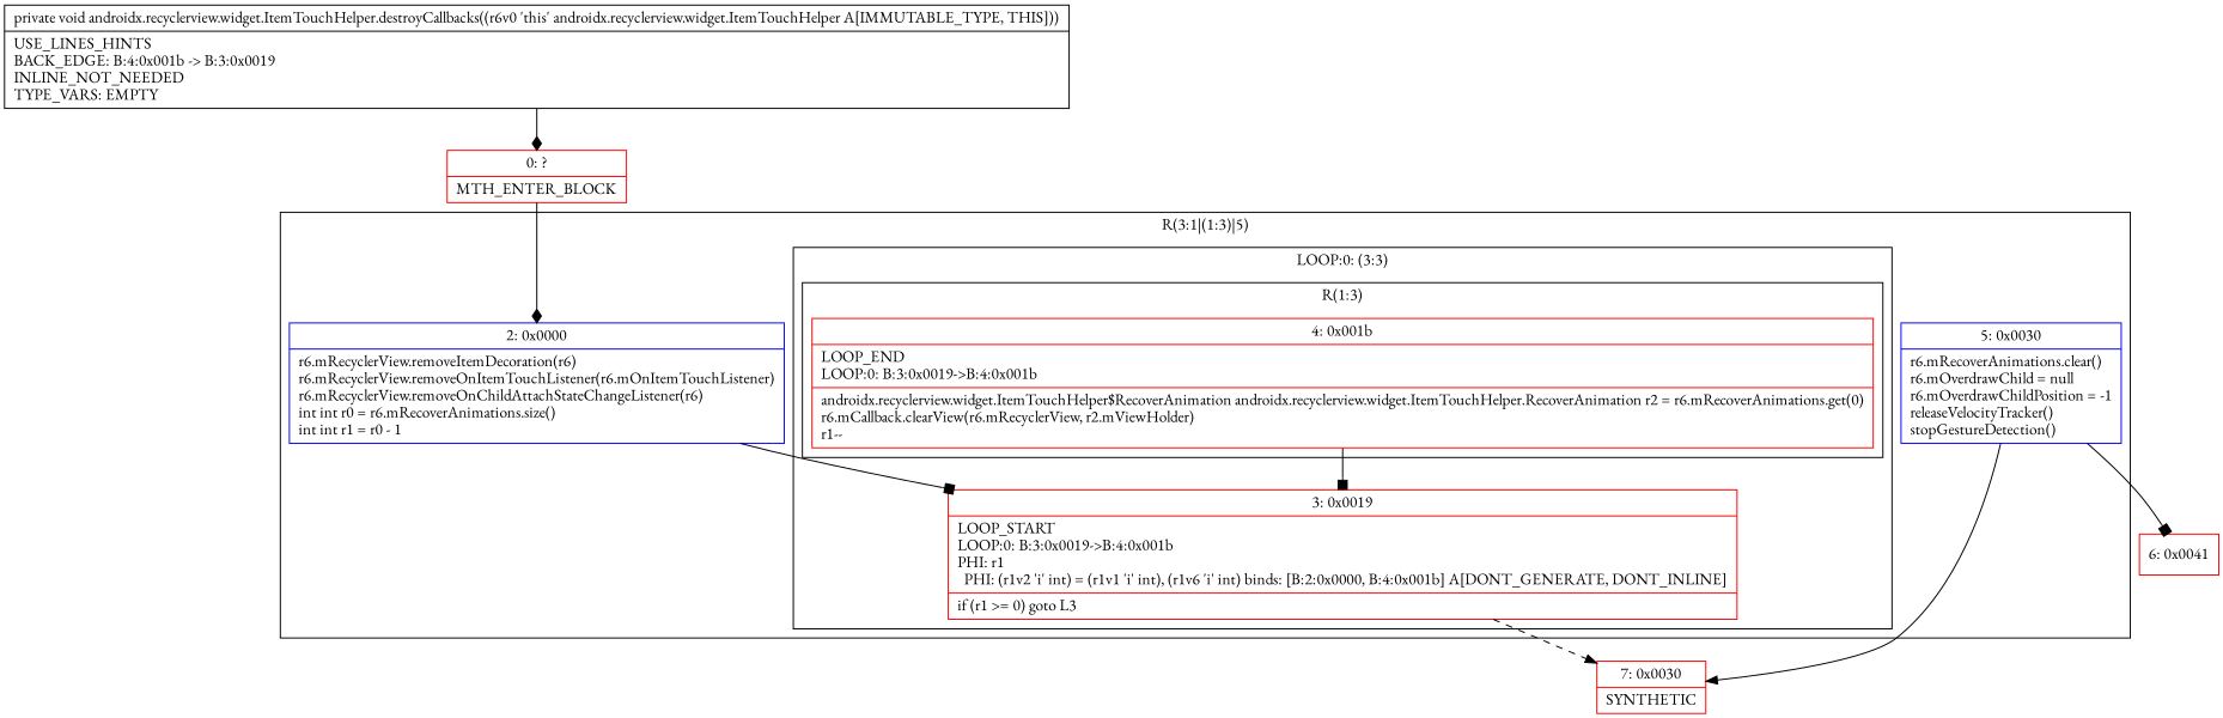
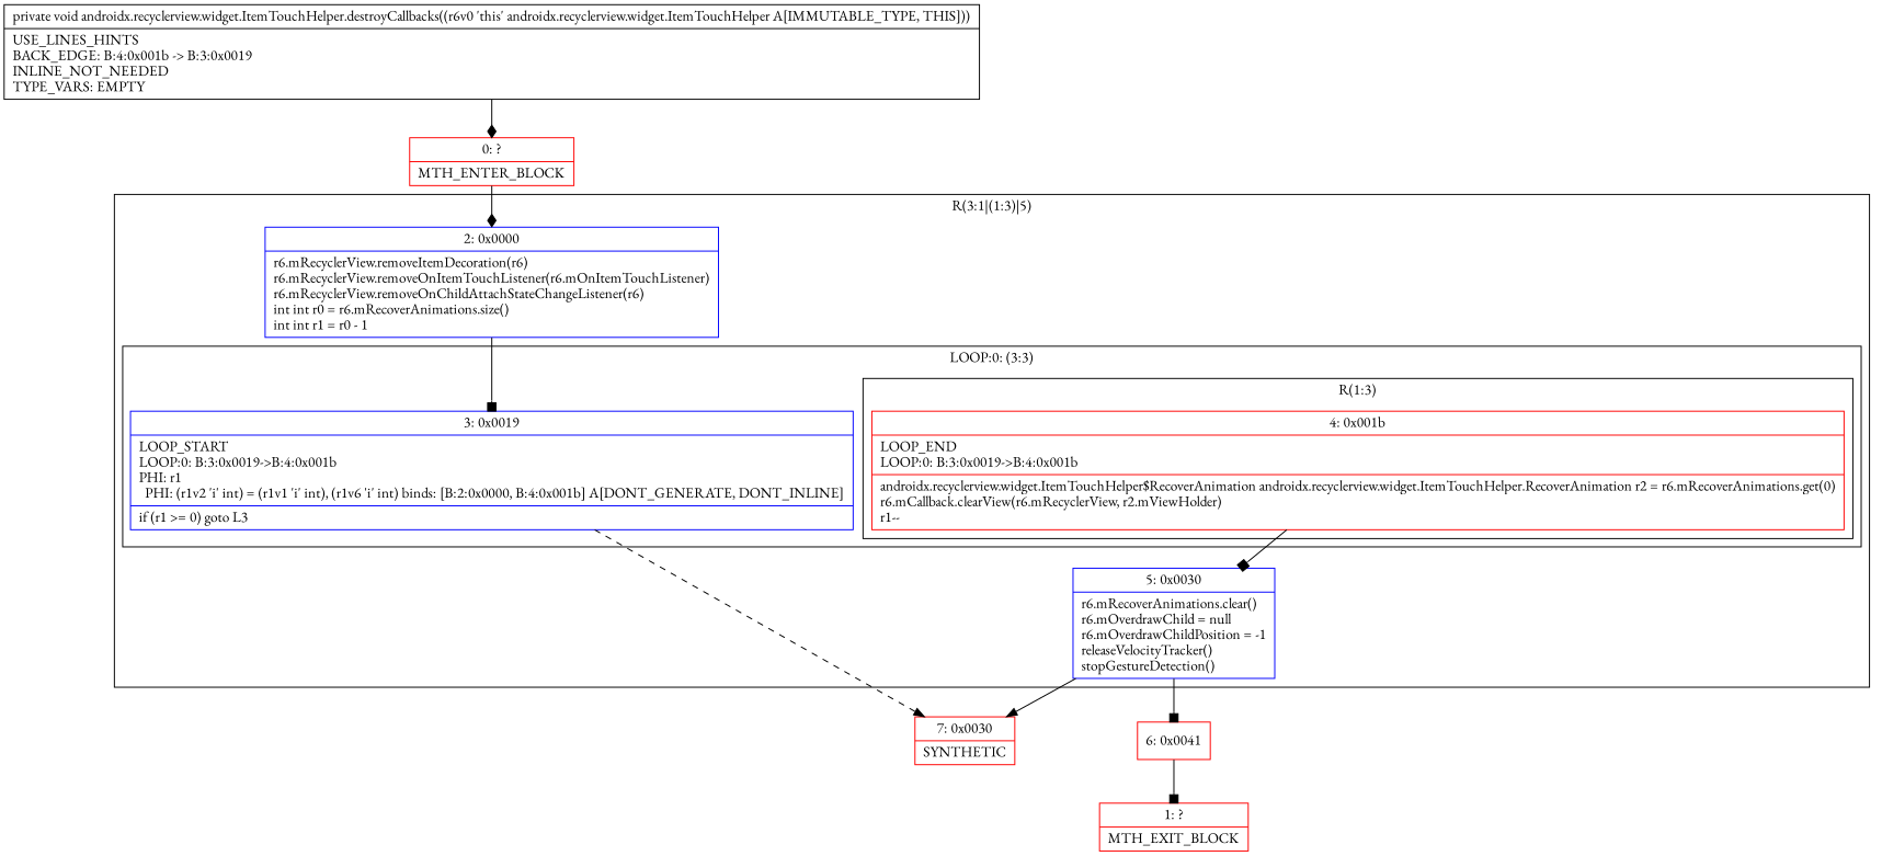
  digraph {
    fontname="EB Garamond"
    node [color=red fontname="EB Garamond" shape=record]
    edge [arrowhead=box fontname="EB Garamond"]
    n1 [label="{4\:\ 0x001b|LOOP_END\lLOOP:0: B:3:0x0019\-\>B:4:0x001b\l|androidx.recyclerview.widget.ItemTouchHelper$RecoverAnimation androidx.recyclerview.widget.ItemTouchHelper.RecoverAnimation r2 = r6.mRecoverAnimations.get(0)\lr6.mCallback.clearView(r6.mRecyclerView, r2.mViewHolder)\lr1\-\-\l}"]
-   n2 [label="{3\:\ 0x0019|LOOP_START\lLOOP:0: B:3:0x0019\-\>B:4:0x001b\lPHI: r1 \l  PHI: (r1v2 'i' int) = (r1v1 'i' int), (r1v6 'i' int) binds: [B:2:0x0000, B:4:0x001b] A[DONT_GENERATE, DONT_INLINE]\l|if (r1 \>= 0) goto L3\l}"]
+   n2 [color=blue label="{3\:\ 0x0019|LOOP_START\lLOOP:0: B:3:0x0019\-\>B:4:0x001b\lPHI: r1 \l  PHI: (r1v2 'i' int) = (r1v1 'i' int), (r1v6 'i' int) binds: [B:2:0x0000, B:4:0x001b] A[DONT_GENERATE, DONT_INLINE]\l|if (r1 \>= 0) goto L3\l}"]
    n3 [color=blue label="{2\:\ 0x0000|r6.mRecyclerView.removeItemDecoration(r6)\lr6.mRecyclerView.removeOnItemTouchListener(r6.mOnItemTouchListener)\lr6.mRecyclerView.removeOnChildAttachStateChangeListener(r6)\lint int r0 = r6.mRecoverAnimations.size()\lint int r1 = r0 \- 1\l}"]
    n4 [color=blue label="{5\:\ 0x0030|r6.mRecoverAnimations.clear()\lr6.mOverdrawChild = null\lr6.mOverdrawChildPosition = \-1\lreleaseVelocityTracker()\lstopGestureDetection()\l}"]
    n5 [label="{7\:\ 0x0030|SYNTHETIC\l}"]
    n6 [label="{6\:\ 0x0041}"]
+   n7 [label="{1\:\ ?|MTH_EXIT_BLOCK\l}"]
    n8 [label="{0\:\ ?|MTH_ENTER_BLOCK\l}"]
    n9 [label="{private void androidx.recyclerview.widget.ItemTouchHelper.destroyCallbacks((r6v0 'this' androidx.recyclerview.widget.ItemTouchHelper A[IMMUTABLE_TYPE, THIS]))  | USE_LINES_HINTS\lBACK_EDGE: B:4:0x001b \-\> B:3:0x0019\lINLINE_NOT_NEEDED\lTYPE_VARS: EMPTY\l}" color=""]
    subgraph cluster_1 {
      label="R(3:1|(1:3)|5)"
      n3
      n4
      subgraph cluster_2 {
        label="LOOP:0: (3:3)"
        n2
        subgraph cluster_3 {
          label="R(1:3)"
          n1
        }
      }
    }
-   n1 -> n2
+   n1 -> n4
    n2 -> n5 [arrowhead=normal style=dashed]
    n3 -> n2
    n4 -> n5 [arrowhead=normal]
    n4 -> n6
+   n6 -> n7
    n8 -> n3 [arrowhead=diamond]
    n9 -> n8 [arrowhead=diamond]
  }
